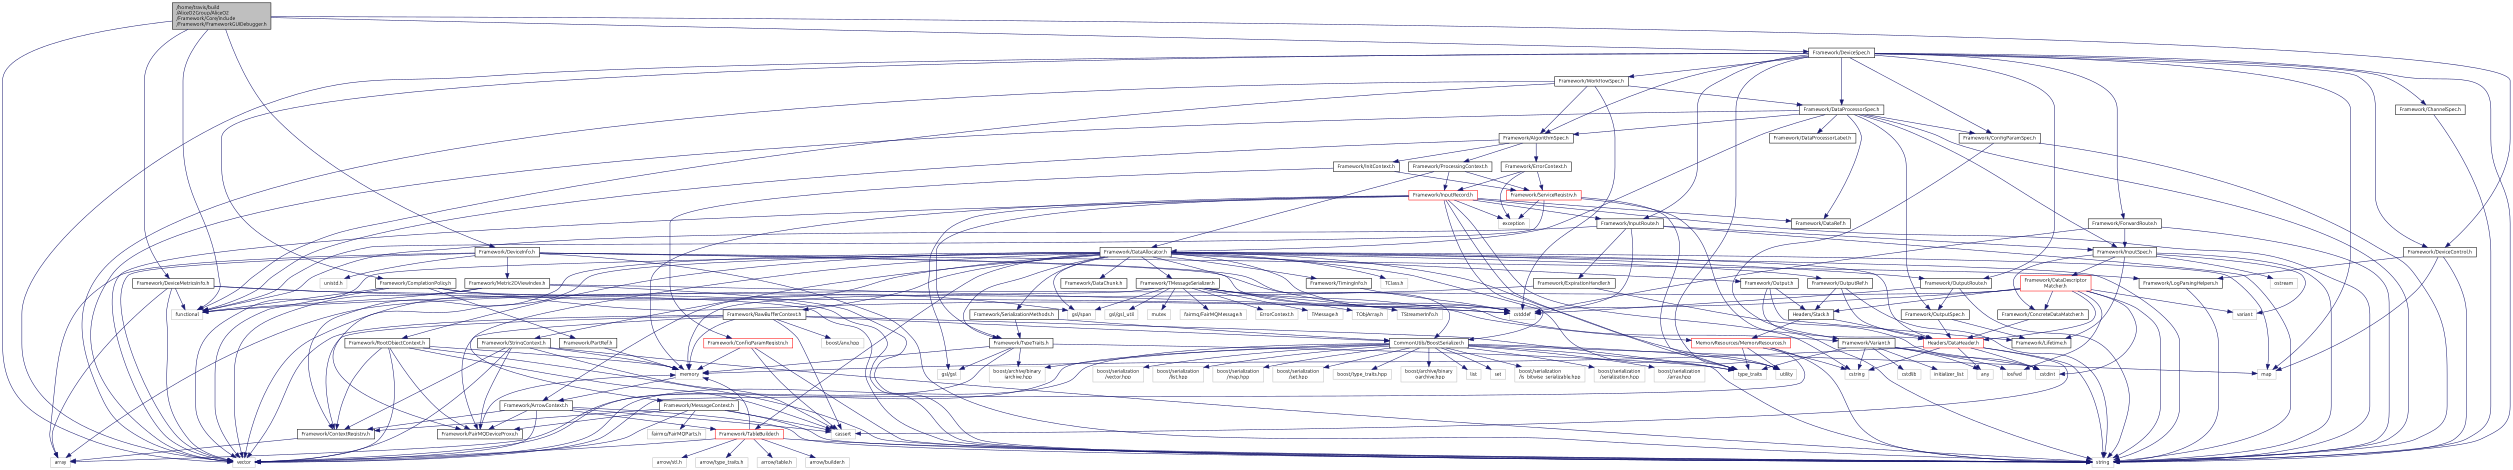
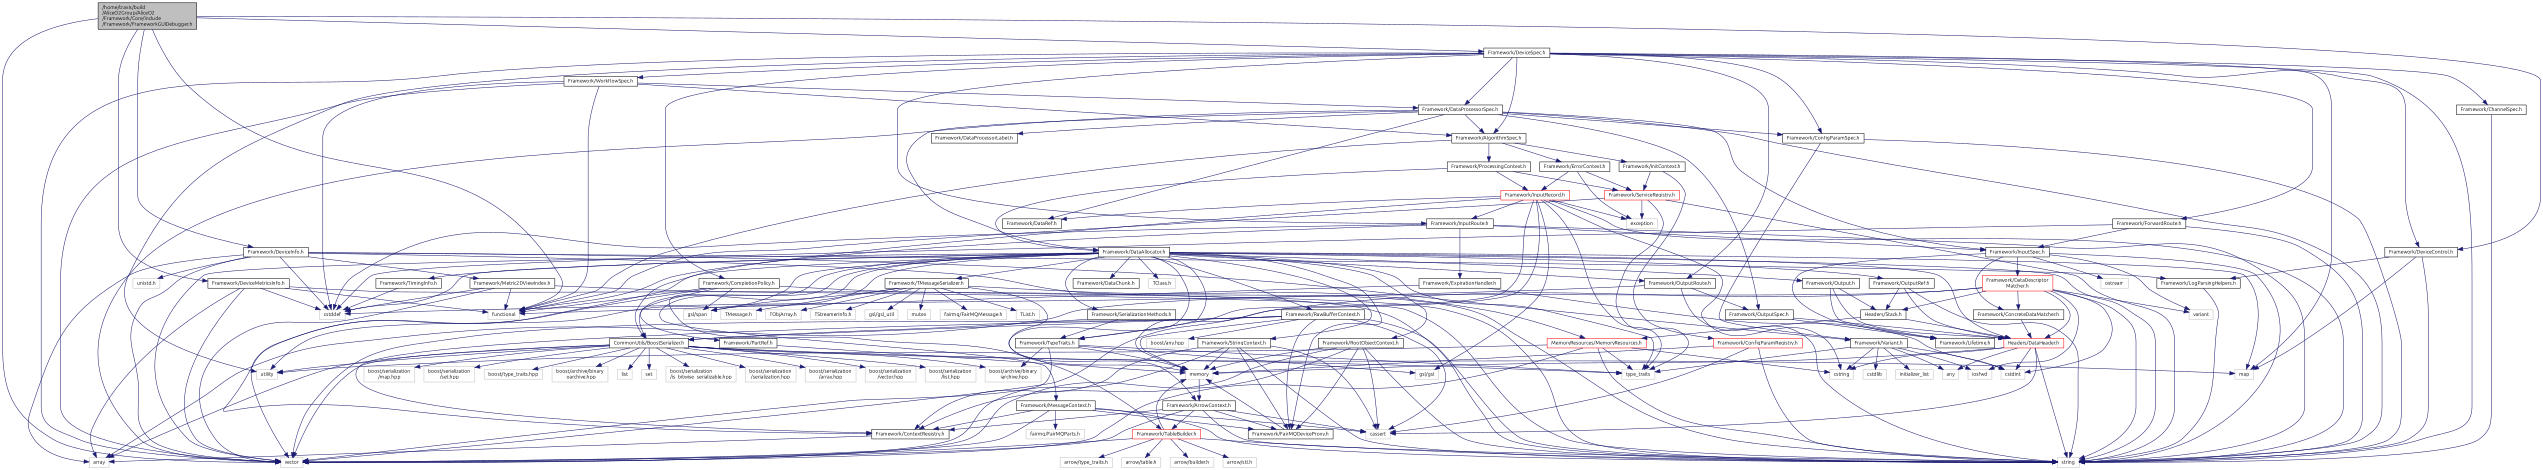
  digraph {
    fontname=Ubuntu
    node [color=grey75 fontname=Ubuntu fontsize=10 shape=record]
    edge [color=midnightblue fontname=Ubuntu fontsize=10 labelfontname=Helvetica labelfontsize=10 style=solid]
    n1 [color=black fillcolor=grey75 fontcolor=black height=0.2 label="/home/travis/build\l/AliceO2Group/AliceO2\l/Framework/Core/include\l/Framework/FrameworkGUIDebugger.h" style=filled width=0.4]
    n2 [color=black height=0.2 label="Framework/DeviceControl.h" width=0.4]
    n3 [color=black height=0.2 label="Framework/DeviceInfo.h" width=0.4]
    n4 [height=0.2 label=functional width=0.4]
    n5 [height=0.2 label=vector width=0.4]
    n6 [color=black height=0.2 label="Framework/DeviceMetricsInfo.h" width=0.4]
    n7 [color=black height=0.2 label="Framework/DeviceSpec.h" width=0.4]
    n8 [height=0.2 label=map width=0.4]
    n9 [height=0.2 label=string width=0.4]
    n10 [color=black height=0.2 label="Framework/LogParsingHelpers.h" width=0.4]
    n11 [color=black height=0.2 label="Framework/Metric2DViewIndex.h" width=0.4]
    n12 [height=0.2 label=cstddef width=0.4]
    n13 [color=black height=0.2 label="Framework/Variant.h" width=0.4]
    n14 [height=0.2 label="unistd.h" width=0.4]
    n15 [height=0.2 label=array width=0.4]
    n16 [color=black height=0.2 label="Framework/WorkflowSpec.h" width=0.4]
    n17 [color=black height=0.2 label="Framework/DataProcessorSpec.h" width=0.4]
    n18 [color=black height=0.2 label="Framework/AlgorithmSpec.h" width=0.4]
    n19 [color=black height=0.2 label="Framework/InputRoute.h" width=0.4]
    n20 [height=0.2 label=utility width=0.4]
    n21 [color=black height=0.2 label="Framework/OutputRoute.h" width=0.4]
    n22 [color=black height=0.2 label="Framework/ConfigParamSpec.h" width=0.4]
    n23 [color=black height=0.2 label="Framework/ChannelSpec.h" width=0.4]
    n24 [color=black height=0.2 label="Framework/ForwardRoute.h" width=0.4]
    n25 [color=black height=0.2 label="Framework/CompletionPolicy.h" width=0.4]
    n26 [height=0.2 label=type_traits width=0.4]
    n27 [height=0.2 label=cstring width=0.4]
    n28 [height=0.2 label=cstdint width=0.4]
    n29 [height=0.2 label=cstdlib width=0.4]
    n30 [height=0.2 label=any width=0.4]
    n31 [height=0.2 label=iosfwd width=0.4]
    n32 [height=0.2 label=initializer_list width=0.4]
    n33 [color=black height=0.2 label="Framework/DataRef.h" width=0.4]
    n34 [color=black height=0.2 label="Framework/InputSpec.h" width=0.4]
    n35 [color=black height=0.2 label="Framework/DataAllocator.h" width=0.4]
    n36 [color=black height=0.2 label="Framework/OutputSpec.h" width=0.4]
    n37 [color=black height=0.2 label="Framework/DataProcessorLabel.h" width=0.4]
    n38 [color=black height=0.2 label="Framework/ProcessingContext.h" width=0.4]
    n39 [color=black height=0.2 label="Framework/ErrorContext.h" width=0.4]
    n40 [color=black height=0.2 label="Framework/InitContext.h" width=0.4]
    n41 [color=black height=0.2 label="Framework/ExpirationHandler.h" width=0.4]
    n42 [height=0.2 label="gsl/span" width=0.4]
    n43 [color=black height=0.2 label="Framework/PartRef.h" width=0.4]
    n44 [color=black height=0.2 label="Framework/Lifetime.h" width=0.4]
    n45 [color=black height=0.2 label="Framework/ConcreteDataMatcher.h" width=0.4]
    n46 [color=red height=0.2 label="Framework/DataDescriptor\lMatcher.h" width=0.4]
    n47 [height=0.2 label=variant width=0.4]
    n48 [height=0.2 label=ostream width=0.4]
    n49 [color=black height=0.2 label="Framework/TypeTraits.h" width=0.4]
    n50 [color=black height=0.2 label="CommonUtils/BoostSerializer.h" width=0.4]
    n51 [color=red height=0.2 label="Headers/DataHeader.h" width=0.4]
    n52 [color=black height=0.2 label="Framework/ContextRegistry.h" width=0.4]
    n53 [color=black height=0.2 label="Framework/MessageContext.h" width=0.4]
    n54 [color=black height=0.2 label="Framework/FairMQDeviceProxy.h" width=0.4]
    n55 [color=black height=0.2 label="Framework/RootObjectContext.h" width=0.4]
    n56 [color=black height=0.2 label="Framework/StringContext.h" width=0.4]
    n57 [color=black height=0.2 label="Framework/ArrowContext.h" width=0.4]
    n58 [color=red height=0.2 label="Framework/TableBuilder.h" width=0.4]
    n59 [color=black height=0.2 label="Framework/RawBufferContext.h" width=0.4]
    n60 [color=black height=0.2 label="Framework/Output.h" width=0.4]
    n61 [color=black height=0.2 label="Framework/OutputRef.h" width=0.4]
    n62 [color=black height=0.2 label="Framework/DataChunk.h" width=0.4]
    n63 [color=black height=0.2 label="Framework/TimingInfo.h" width=0.4]
    n64 [color=black height=0.2 label="Framework/TMessageSerializer.h" width=0.4]
    n65 [color=black height=0.2 label="Framework/SerializationMethods.h" width=0.4]
    n66 [height=0.2 label="TClass.h" width=0.4]
    n67 [color=red height=0.2 label="Framework/InputRecord.h" width=0.4]
    n68 [color=red height=0.2 label="Framework/ServiceRegistry.h" width=0.4]
    n69 [height=0.2 label=exception width=0.4]
    n70 [color=red height=0.2 label="Framework/ConfigParamRegistry.h" width=0.4]
    n71 [height=0.2 label=memory width=0.4]
    n72 [height=0.2 label="gsl/gsl" width=0.4]
    n73 [height=0.2 label=cassert width=0.4]
    n74 [height=0.2 label="boost/archive/binary\l_iarchive.hpp" width=0.4]
    n75 [height=0.2 label="boost/archive/binary\l_oarchive.hpp" width=0.4]
    n76 [height=0.2 label=list width=0.4]
    n77 [height=0.2 label=set width=0.4]
    n78 [height=0.2 label="boost/serialization\l/is_bitwise_serializable.hpp" width=0.4]
    n79 [height=0.2 label="boost/serialization\l/serialization.hpp" width=0.4]
    n80 [height=0.2 label="boost/serialization\l/array.hpp" width=0.4]
    n81 [height=0.2 label="boost/serialization\l/vector.hpp" width=0.4]
    n82 [height=0.2 label="boost/serialization\l/list.hpp" width=0.4]
    n83 [height=0.2 label="boost/serialization\l/map.hpp" width=0.4]
    n84 [height=0.2 label="boost/serialization\l/set.hpp" width=0.4]
    n85 [height=0.2 label="boost/type_traits.hpp" width=0.4]
    n86 [color=black height=0.2 label="Headers/Stack.h" width=0.4]
    n87 [color=red height=0.2 label="MemoryResources/MemoryResources.h" width=0.4]
    n88 [height=0.2 label="fairmq/FairMQParts.h" width=0.4]
    n89 [height=0.2 label="arrow/stl.h" width=0.4]
    n90 [height=0.2 label="arrow/type_traits.h" width=0.4]
    n91 [height=0.2 label="arrow/table.h" width=0.4]
    n92 [height=0.2 label="arrow/builder.h" width=0.4]
    n93 [height=0.2 label="boost/any.hpp" width=0.4]
    n94 [height=0.2 label="fairmq/FairMQMessage.h" width=0.4]
-   n95 [height=0.2 label="ErrorContext.h" width=0.4]
+   n95 [height=0.2 label="TList.h" width=0.4]
    n96 [height=0.2 label="TMessage.h" width=0.4]
    n97 [height=0.2 label="TObjArray.h" width=0.4]
    n98 [height=0.2 label="TStreamerInfo.h" width=0.4]
    n99 [height=0.2 label="gsl/gsl_util" width=0.4]
    n100 [height=0.2 label=mutex width=0.4]
    n1 -> n2
    n1 -> n3
    n1 -> n4
    n1 -> n5
    n1 -> n6
    n1 -> n7
    n2 -> n8
    n2 -> n9
    n2 -> n10
    n3 -> n5
    n3 -> n9
    n3 -> n10
    n3 -> n11
    n3 -> n12
    n3 -> n13
    n3 -> n14
    n3 -> n15
    n6 -> n4
    n6 -> n5
    n6 -> n9
    n6 -> n12
    n6 -> n15
    n7 -> n2
    n7 -> n5
    n7 -> n8
    n7 -> n9
    n7 -> n16
    n7 -> n17
    n7 -> n18
    n7 -> n19
    n7 -> n20
    n7 -> n21
    n7 -> n22
    n7 -> n23
    n7 -> n24
    n7 -> n25
    n10 -> n9
    n11 -> n4
    n11 -> n5
    n11 -> n9
    n11 -> n12
    n13 -> n26
    n13 -> n27
    n13 -> n28
    n13 -> n29
    n13 -> n30
    n13 -> n31
    n13 -> n32
    n16 -> n4
    n16 -> n5
    n16 -> n12
    n16 -> n17
    n16 -> n18
    n17 -> n5
    n17 -> n9
    n17 -> n18
    n17 -> n22
    n17 -> n33
    n17 -> n34
    n17 -> n35
    n17 -> n36
    n17 -> n37
    n18 -> n4
    n18 -> n38
    n18 -> n39
    n18 -> n40
    n19 -> n4
    n19 -> n9
    n19 -> n12
    n19 -> n34
    n19 -> n41
    n21 -> n9
    n21 -> n12
    n21 -> n36
    n22 -> n9
    n22 -> n13
    n23 -> n9
    n24 -> n9
    n24 -> n12
    n24 -> n34
    n25 -> n4
    n25 -> n5
    n25 -> n9
    n25 -> n42
    n25 -> n43
    n34 -> n9
    n34 -> n44
    n34 -> n45
    n34 -> n46
    n34 -> n47
    n34 -> n48
    n35 -> n5
    n35 -> n8
    n35 -> n9
    n35 -> n12
    n35 -> n20
    n35 -> n21
    n35 -> n26
    n35 -> n42
    n35 -> n49
    n35 -> n50
    n35 -> n51
    n35 -> n52
    n35 -> n53
    n35 -> n54
    n35 -> n55
    n35 -> n56
    n35 -> n57
    n35 -> n58
    n35 -> n59
    n35 -> n60
    n35 -> n61
    n35 -> n62
    n35 -> n63
    n35 -> n64
    n35 -> n65
    n35 -> n66
    n36 -> n44
    n36 -> n51
    n38 -> n35
    n38 -> n67
    n38 -> n68
    n39 -> n67
    n39 -> n68
    n39 -> n69
    n40 -> n68
    n40 -> n70
    n41 -> n4
    n41 -> n28
    n43 -> n71
    n45 -> n51
    n46 -> n5
    n46 -> n9
    n46 -> n15
    n46 -> n28
    n46 -> n31
    n46 -> n45
    n46 -> n47
    n46 -> n51
    n46 -> n86
    n49 -> n5
    n49 -> n26
    n49 -> n71
    n49 -> n72
    n49 -> n74
    n50 -> n5
    n50 -> n8
    n50 -> n15
    n50 -> n20
    n50 -> n26
    n50 -> n74
    n50 -> n75
    n50 -> n76
    n50 -> n77
    n50 -> n78
    n50 -> n79
    n50 -> n80
    n50 -> n81
    n50 -> n82
    n50 -> n83
    n50 -> n84
    n50 -> n85
    n51 -> n9
    n51 -> n27
    n51 -> n28
    n51 -> n30
    n51 -> n71
    n51 -> n73
    n52 -> n15
    n53 -> n5
    n53 -> n9
    n53 -> n52
    n53 -> n54
    n53 -> n73
    n53 -> n88
    n54 -> n71
    n55 -> n5
    n55 -> n9
    n55 -> n52
    n55 -> n54
    n55 -> n71
    n55 -> n73
    n56 -> n5
    n56 -> n9
    n56 -> n52
    n56 -> n54
    n56 -> n71
    n56 -> n73
    n57 -> n5
    n57 -> n9
    n57 -> n52
    n57 -> n54
    n57 -> n58
    n57 -> n73
    n58 -> n5
    n58 -> n9
    n58 -> n71
    n58 -> n89
    n58 -> n90
    n58 -> n91
    n58 -> n92
    n59 -> n5
    n59 -> n9
    n59 -> n50
    n59 -> n52
    n59 -> n54
    n59 -> n71
    n59 -> n73
    n59 -> n93
    n60 -> n44
    n60 -> n51
    n60 -> n86
    n61 -> n9
    n61 -> n51
    n61 -> n86
    n63 -> n12
    n64 -> n42
    n64 -> n71
    n64 -> n87
    n64 -> n94
    n64 -> n95
    n64 -> n96
    n64 -> n97
    n64 -> n98
    n64 -> n99
    n64 -> n100
    n65 -> n49
    n65 -> n50
-   n67 -> n5
    n67 -> n9
    n67 -> n19
    n67 -> n26
    n67 -> n27
    n67 -> n33
    n67 -> n49
    n67 -> n50
    n67 -> n69
    n67 -> n71
    n67 -> n72
    n68 -> n4
    n68 -> n9
    n68 -> n26
    n68 -> n69
    n70 -> n9
    n70 -> n71
    n70 -> n73
    n71 -> n57
    n86 -> n51
    n86 -> n87
    n87 -> n5
    n87 -> n9
    n87 -> n20
    n87 -> n26
    n87 -> n27
  }
